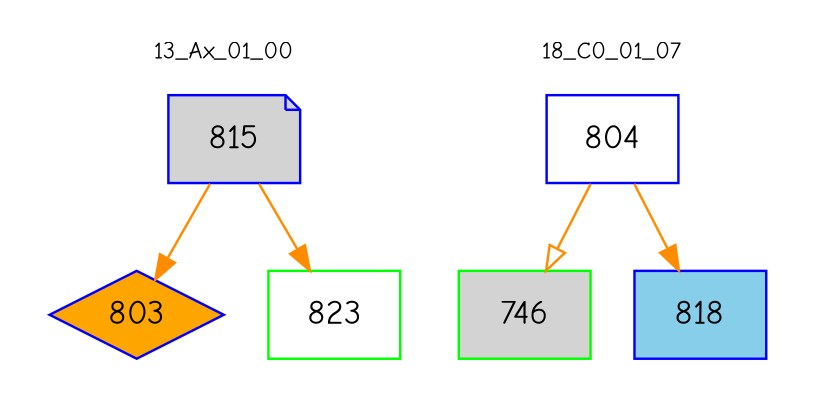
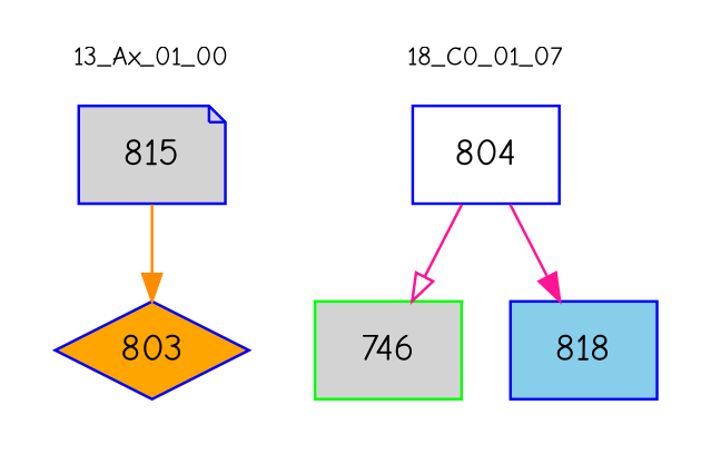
  digraph {
    fontname="Comic Neue"
    node [color=blue fillcolor=lightgrey fontname="Comic Neue" shape=box style=filled]
    edge [arrowhead=normal color=darkorange fontname="Comic Neue"]
    n1 [label=815 shape=note]
    n2 [fillcolor=orange label=803 shape=diamond]
-   n3 [color=green fillcolor=white label=823]
    n4 [fillcolor=white label=804]
    n5 [color=green label=746]
    n6 [fillcolor=skyblue label=818]
    subgraph cluster_1 {
      color=white
      fontsize=10
      label="13_Ax_01_00"
      n1
      n2
-     n3
    }
    subgraph cluster_2 {
      color=white
      fontsize=10
      label="18_C0_01_07"
      n4
      n5
      n6
    }
    n1 -> n2
-   n1 -> n3
-   n4 -> n5 [arrowhead=onormal]
-   n4 -> n6
+   n4 -> n5 [arrowhead=onormal color=deeppink]
+   n4 -> n6 [color=deeppink]
  }
